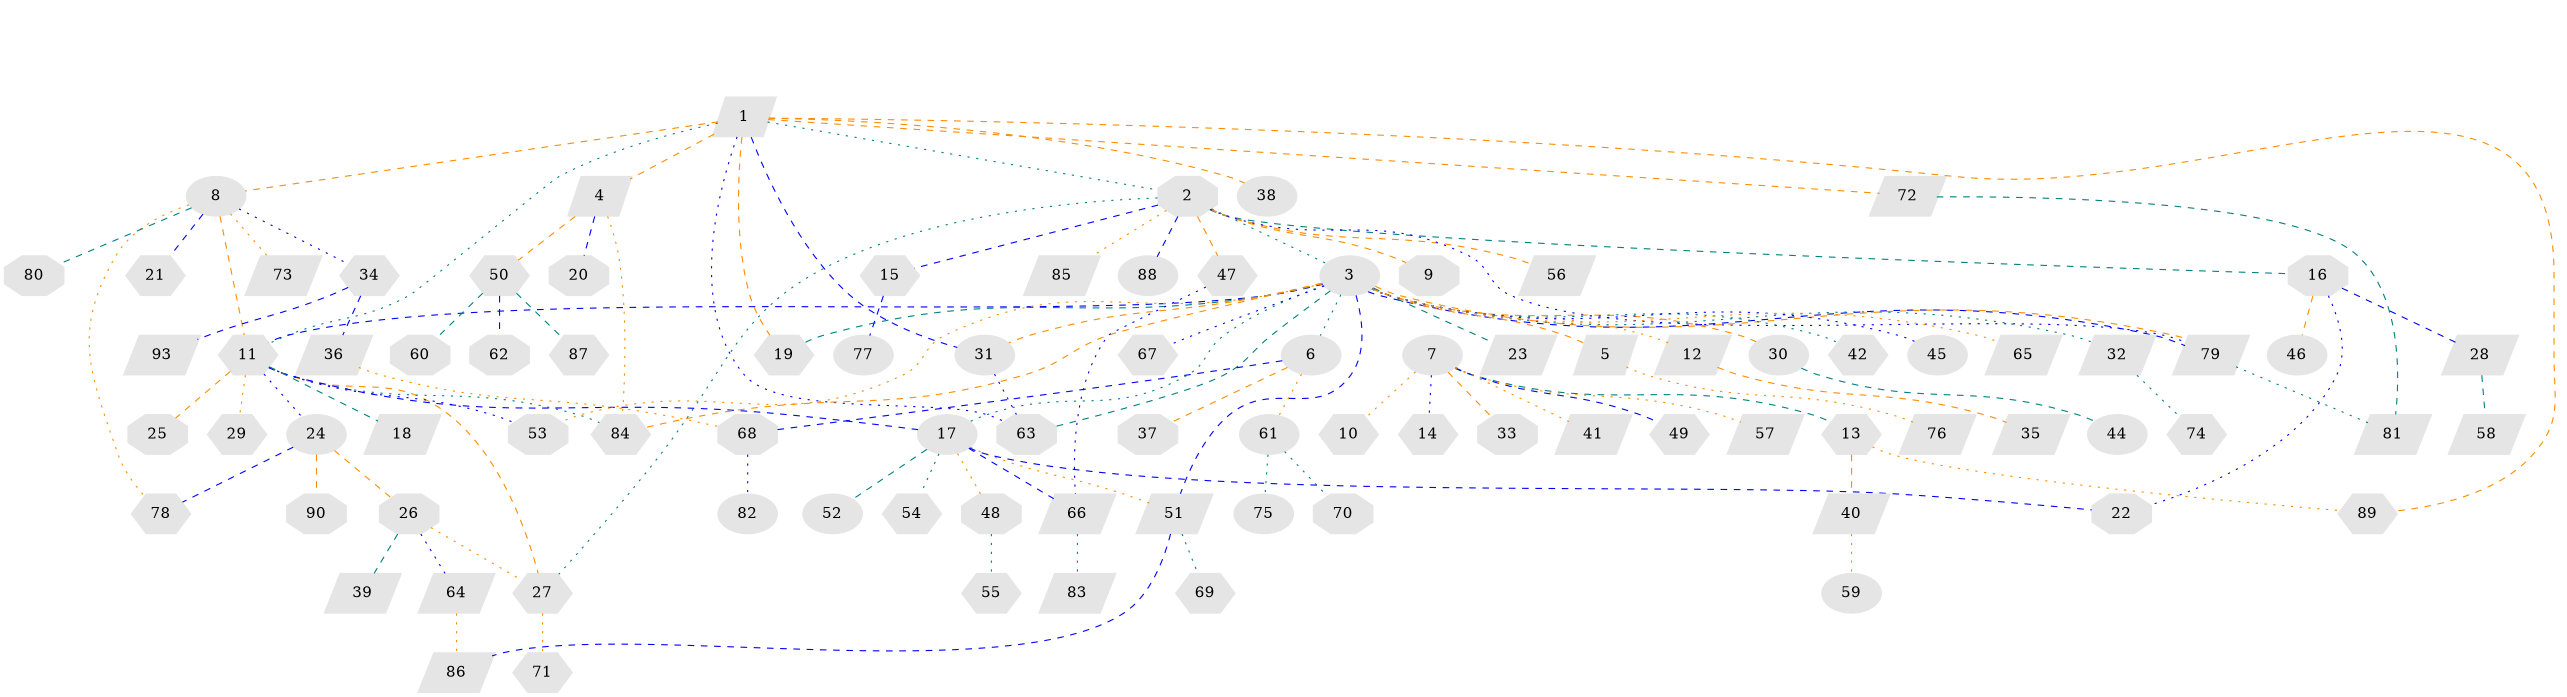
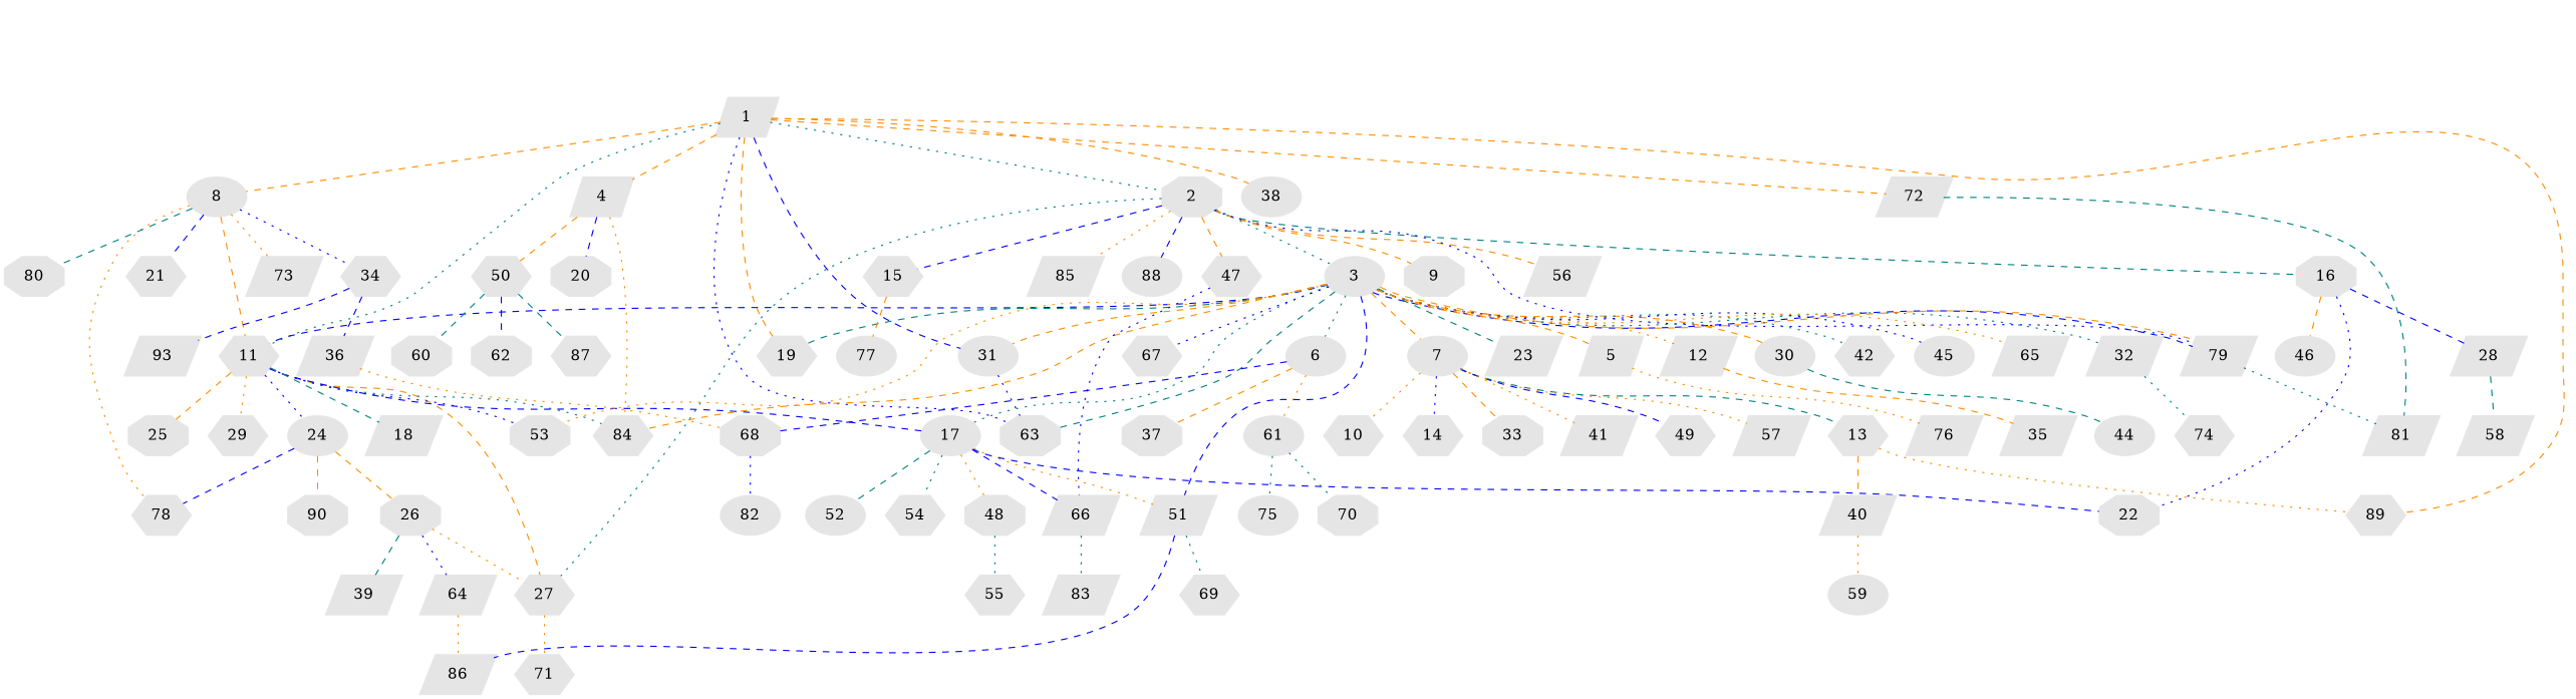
  graph {
    node [color=gray90 shape=parallelogram style=filled]
    edge [color=darkorange style=dashed]
    2 [shape=octagon]
    1
    4
    8 [shape=ellipse]
    11 [shape=hexagon]
    19 [shape=hexagon]
    31 [shape=ellipse]
    38 [shape=ellipse]
    63 [shape=octagon]
    72
    89 [shape=hexagon]
    3 [shape=ellipse]
    9 [shape=octagon]
    15 [shape=hexagon]
    16 [shape=octagon]
    27 [shape=hexagon]
    47 [shape=hexagon]
    56
    79
    85
    88 [shape=ellipse]
    84 [shape=hexagon]
    20 [shape=octagon]
    50 [shape=hexagon]
    21 [shape=hexagon]
    34 [shape=hexagon]
    73
    78 [shape=hexagon]
    80 [shape=octagon]
    17 [shape=ellipse]
    53 [shape=octagon]
    18
    24 [shape=ellipse]
    25 [shape=octagon]
    29 [shape=hexagon]
    81
    5
    6 [shape=ellipse]
    7 [shape=ellipse]
    12
    23
    30 [shape=ellipse]
    32
    42 [shape=hexagon]
    45 [shape=ellipse]
    51
    65
    67 [shape=hexagon]
    77 [shape=ellipse]
    22 [shape=octagon]
    28
    46 [shape=ellipse]
    71 [shape=hexagon]
    66
    76
    37 [shape=octagon]
    61 [shape=ellipse]
    68 [shape=octagon]
    10 [shape=hexagon]
    13 [shape=hexagon]
    14 [shape=hexagon]
    33 [shape=octagon]
    41
    49 [shape=hexagon]
    57
    35
    48 [shape=octagon]
    52 [shape=ellipse]
    54 [shape=hexagon]
    44 [shape=ellipse]
    74 [shape=hexagon]
    69 [shape=hexagon]
    86
    60 [shape=octagon]
    62 [shape=octagon]
    87 [shape=hexagon]
    70 [shape=octagon]
    75 [shape=ellipse]
    82 [shape=ellipse]
    40
    36
    n82 [label=93]
    26 [shape=octagon]
    90 [shape=octagon]
    59 [shape=ellipse]
    58
    55 [shape=hexagon]
    83
    39
    64
    2 -- 3 [color=teal style=dotted]
    2 -- 9
    2 -- 15 [color=blue]
    2 -- 16 [color=teal]
    2 -- 27 [color=teal style=dotted]
    2 -- 47
    2 -- 56
    2 -- 79 [color=blue style=dotted]
    2 -- 85 [style=dotted]
    2 -- 88 [color=blue]
    1 -- 2 [color=teal style=dotted]
    1 -- 4
    1 -- 8
    1 -- 11 [color=teal style=dotted]
    1 -- 19
    1 -- 31 [color=blue]
    1 -- 38
    1 -- 63 [color=blue style=dotted]
    1 -- 72
    1 -- 89
    4 -- 84 [style=dotted]
    4 -- 20 [color=blue]
    4 -- 50
    8 -- 11
    8 -- 21 [color=blue]
    8 -- 34 [color=blue style=dotted]
    8 -- 73 [style=dotted]
    8 -- 78 [style=dotted]
    8 -- 80 [color=teal]
    11 -- 27
    11 -- 84 [color=teal style=dotted]
    11 -- 17 [color=blue]
    11 -- 53 [color=blue style=dotted]
    11 -- 18 [color=teal]
    11 -- 24 [color=blue style=dotted]
    11 -- 25
    11 -- 29 [style=dotted]
    31 -- 63 [color=blue style=dotted]
    72 -- 81 [color=teal]
    3 -- 11 [color=blue]
    3 -- 19 [color=teal]
    3 -- 31
    3 -- 63 [color=teal]
    3 -- 79 [color=blue]
    3 -- 79
    3 -- 84
    3 -- 17 [color=teal style=dotted]
    3 -- 53 [style=dotted]
    3 -- 5
    3 -- 6 [color=teal style=dotted]
+   3 -- 7
    3 -- 12 [style=dotted]
    3 -- 23 [color=teal]
    3 -- 30
    3 -- 32 [color=teal style=dotted]
    3 -- 42 [color=teal style=dotted]
    3 -- 45 [color=blue style=dotted]
    3 -- 51 [color=blue]
    3 -- 65 [style=dotted]
    3 -- 67 [color=blue style=dotted]
-   15 -- 77 [color=blue]
+   15 -- 77
    16 -- 22 [color=blue style=dotted]
    16 -- 28 [color=blue]
    16 -- 46
    27 -- 71 [style=dotted]
    47 -- 66 [color=blue style=dotted]
    79 -- 81 [color=teal style=dotted]
    50 -- 60 [color=teal]
    50 -- 62 [color=blue]
    50 -- 87 [color=teal]
    34 -- 36 [color=blue]
    34 -- n82 [color=blue]
    17 -- 51 [style=dotted]
    17 -- 22 [color=blue]
    17 -- 66 [color=blue]
    17 -- 48 [style=dotted]
    17 -- 52 [color=teal]
    17 -- 54 [color=teal style=dotted]
    24 -- 78 [color=blue]
    24 -- 26
    24 -- 90
    5 -- 76 [style=dotted]
    6 -- 37
    6 -- 61 [style=dotted]
    6 -- 68 [color=blue]
    7 -- 10 [style=dotted]
    7 -- 13 [color=teal]
    7 -- 14 [color=blue style=dotted]
    7 -- 33
    7 -- 41 [style=dotted]
    7 -- 49 [color=blue]
    7 -- 57 [style=dotted]
    12 -- 35
    30 -- 44 [color=teal]
    32 -- 74 [color=teal style=dotted]
    51 -- 69 [color=teal style=dotted]
    51 -- 86 [color=blue]
    28 -- 58 [color=teal]
    66 -- 83 [color=teal style=dotted]
    61 -- 70 [color=teal style=dotted]
    61 -- 75 [color=teal style=dotted]
    68 -- 82 [color=blue style=dotted]
    13 -- 89 [style=dotted]
    13 -- 40
    48 -- 55 [color=teal style=dotted]
    40 -- 59 [style=dotted]
    36 -- 68 [style=dotted]
    26 -- 27 [style=dotted]
    26 -- 39 [color=teal]
    26 -- 64 [color=blue style=dotted]
    64 -- 86 [style=dotted]
  }
